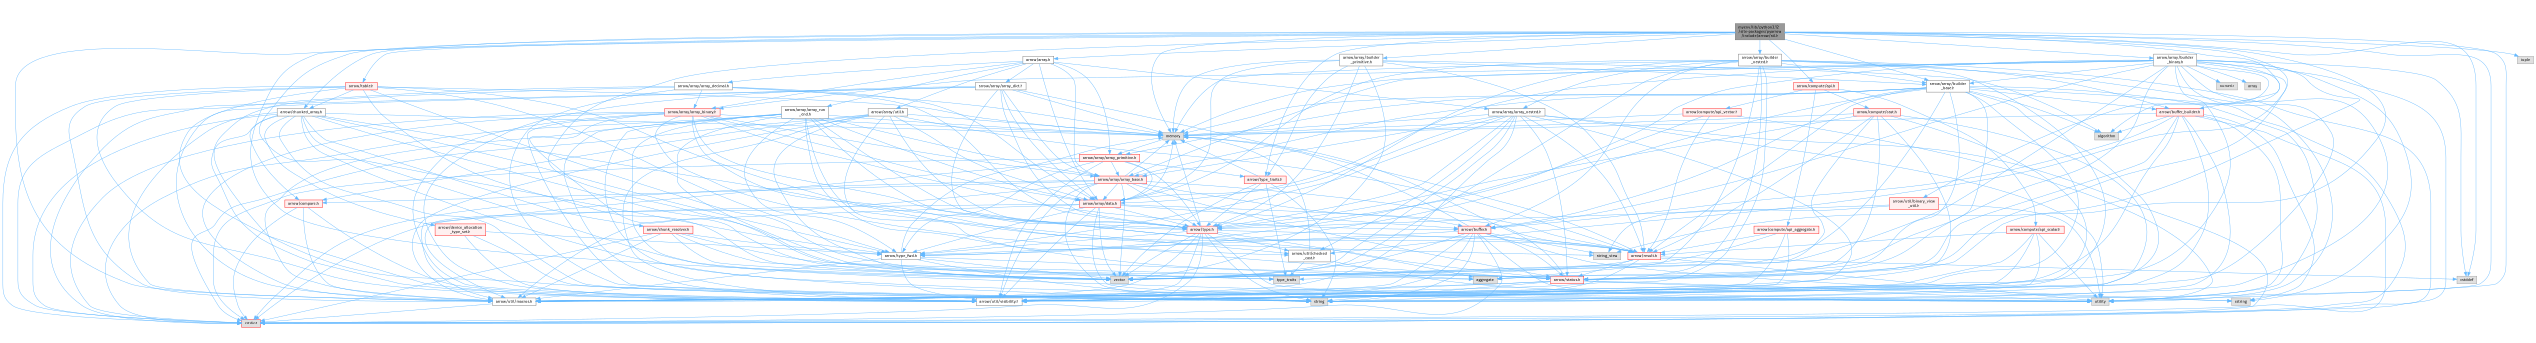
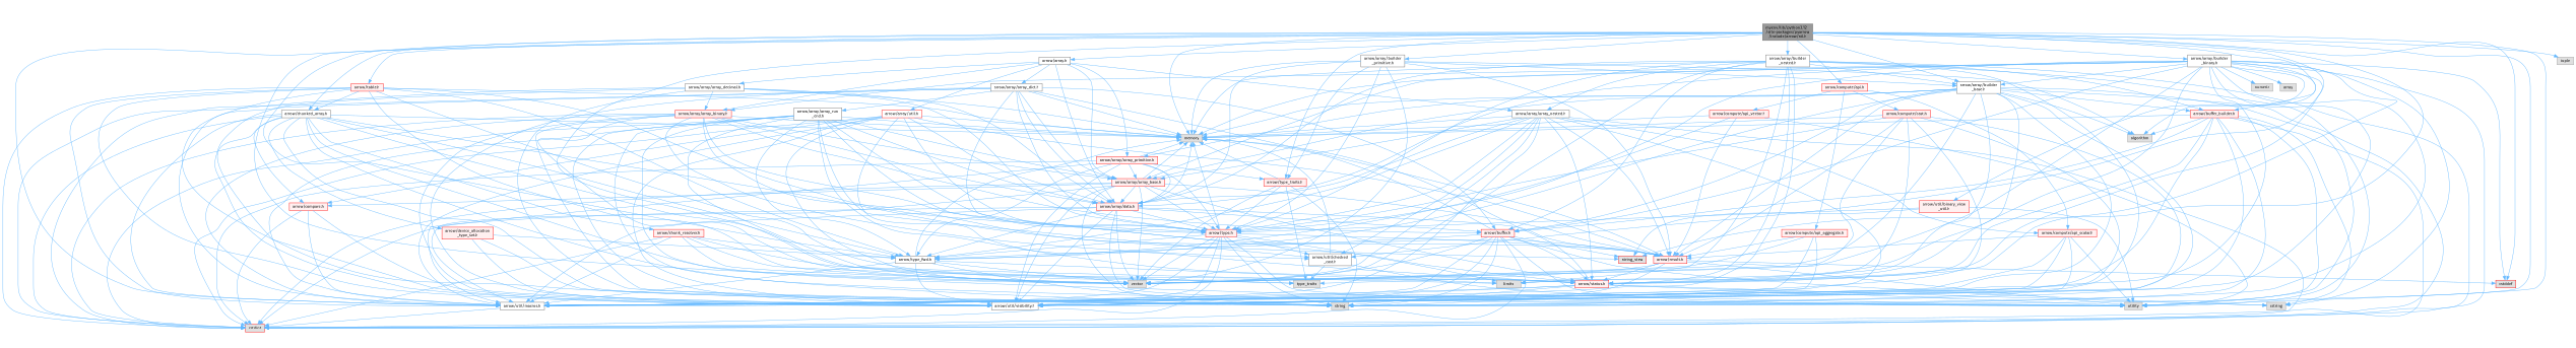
  digraph {
    fontname="Fira Sans"
    node [color=red fillcolor="#FFF0F0" fontname="Fira Sans" fontsize=10 shape=box style=filled]
    edge [color=steelblue1 fontname="Fira Sans" fontsize=10 labelfontname=Helvetica labelfontsize=10 style=solid]
    n1 [color=gray40 fillcolor=grey60 fontcolor=black height=0.2 label="myenv/lib/python3.12\l/site-packages/pyarrow\l/include/arrow/stl.h" width=0.4]
    n2 [color=grey60 fillcolor="#E0E0E0" height=0.2 label=algorithm width=0.4]
-   n3 [color=grey60 fillcolor="#E0E0E0" height=0.2 label=cstddef width=0.4]
+   n3 [fillcolor="#E0E0E0" height=0.2 label=cstddef width=0.4]
    n4 [color=grey60 fillcolor="#E0E0E0" height=0.2 label=memory width=0.4]
    n5 [color=grey60 fillcolor="#E0E0E0" height=0.2 label=string width=0.4]
    n6 [color=grey60 fillcolor="#E0E0E0" height=0.2 label=tuple width=0.4]
    n7 [color=grey60 fillcolor="#E0E0E0" height=0.2 label=type_traits width=0.4]
    n8 [color=grey60 fillcolor="#E0E0E0" height=0.2 label=utility width=0.4]
    n9 [color=grey60 fillcolor="#E0E0E0" height=0.2 label=vector width=0.4]
    n10 [color=grey40 fillcolor=white height=0.2 label="arrow/array.h" width=0.4]
    n11 [height=0.2 label="arrow/status.h" width=0.4]
    n12 [color=grey40 fillcolor=white height=0.2 label="arrow/util/macros.h" width=0.4]
    n13 [color=grey40 fillcolor=white height=0.2 label="arrow/type_fwd.h" width=0.4]
    n14 [color=grey40 fillcolor=white height=0.2 label="arrow/util/checked\l_cast.h" width=0.4]
    n15 [height=0.2 label="arrow/type_traits.h" width=0.4]
    n16 [color=grey40 fillcolor=white height=0.2 label="arrow/array/builder\l_base.h" width=0.4]
    n17 [color=grey40 fillcolor=white height=0.2 label="arrow/array/builder\l_binary.h" width=0.4]
    n18 [color=grey40 fillcolor=white height=0.2 label="arrow/array/builder\l_nested.h" width=0.4]
    n19 [color=grey40 fillcolor=white height=0.2 label="arrow/array/builder\l_primitive.h" width=0.4]
    n20 [color=grey40 fillcolor=white height=0.2 label="arrow/chunked_array.h" width=0.4]
    n21 [height=0.2 label="arrow/compute/api.h" width=0.4]
    n22 [height=0.2 label="arrow/table.h" width=0.4]
    n23 [height=0.2 label="arrow/array/array_base.h" width=0.4]
    n24 [height=0.2 label="arrow/array/data.h" width=0.4]
    n25 [height=0.2 label="arrow/array/array_binary.h" width=0.4]
    n26 [color=grey40 fillcolor=white height=0.2 label="arrow/array/array_decimal.h" width=0.4]
    n27 [color=grey40 fillcolor=white height=0.2 label="arrow/array/array_dict.h" width=0.4]
    n28 [color=grey40 fillcolor=white height=0.2 label="arrow/array/array_nested.h" width=0.4]
    n29 [height=0.2 label="arrow/array/array_primitive.h" width=0.4]
    n30 [color=grey40 fillcolor=white height=0.2 label="arrow/array/array_run\l_end.h" width=0.4]
-   n31 [color=grey40 fillcolor=white height=0.2 label="arrow/array/util.h" width=0.4]
+   n31 [fillcolor=white height=0.2 label="arrow/array/util.h" width=0.4]
    n32 [color=grey40 fillcolor=white height=0.2 label="arrow/util/visibility.h" width=0.4]
    n33 [color=grey60 fillcolor="#E0E0E0" height=0.2 label=cstring width=0.4]
    n34 [fillcolor="#E0E0E0" height=0.2 label=cstdint width=0.4]
-   n35 [color=grey60 fillcolor="#E0E0E0" height=0.2 label=aggregate width=0.4]
+   n35 [color=grey60 fillcolor="#E0E0E0" height=0.2 label=limits width=0.4]
    n36 [height=0.2 label="arrow/type.h" width=0.4]
    n37 [height=0.2 label="arrow/buffer.h" width=0.4]
    n38 [height=0.2 label="arrow/result.h" width=0.4]
    n39 [height=0.2 label="arrow/buffer_builder.h" width=0.4]
-   n40 [color=grey60 fillcolor="#E0E0E0" height=0.2 label=string_view width=0.4]
+   n40 [fillcolor="#E0E0E0" height=0.2 label=string_view width=0.4]
    n41 [color=grey60 fillcolor="#E0E0E0" height=0.2 label=array width=0.4]
    n42 [color=grey60 fillcolor="#E0E0E0" height=0.2 label=numeric width=0.4]
    n43 [height=0.2 label="arrow/util/binary_view\l_util.h" width=0.4]
    n44 [height=0.2 label="arrow/compare.h" width=0.4]
    n45 [height=0.2 label="arrow/chunk_resolver.h" width=0.4]
    n46 [height=0.2 label="arrow/device_allocation\l_type_set.h" width=0.4]
    n47 [height=0.2 label="arrow/compute/api_aggregate.h" width=0.4]
    n48 [height=0.2 label="arrow/compute/api_scalar.h" width=0.4]
    n49 [height=0.2 label="arrow/compute/api_vector.h" width=0.4]
    n50 [height=0.2 label="arrow/compute/cast.h" width=0.4]
    n1 -> n2
    n1 -> n3
    n1 -> n4
    n1 -> n5
    n1 -> n6
    n1 -> n7
    n1 -> n8
    n1 -> n9
    n1 -> n10
    n1 -> n11
    n1 -> n12
    n1 -> n13
    n1 -> n14
    n1 -> n15
    n1 -> n16
    n1 -> n17
    n1 -> n18
    n1 -> n19
    n1 -> n20
    n1 -> n21
    n1 -> n22
    n10 -> n23
    n10 -> n24
    n10 -> n25
    n10 -> n26
    n10 -> n27
    n10 -> n28
    n10 -> n29
-   n10 -> n30
+   n27 -> n30
    n10 -> n31
    n11 -> n4
    n11 -> n5
    n11 -> n8
    n11 -> n12
    n11 -> n32
    n11 -> n33
    n12 -> n34
    n13 -> n4
    n13 -> n5
    n13 -> n9
    n13 -> n12
    n13 -> n32
    n13 -> n35
    n14 -> n4
    n14 -> n7
    n14 -> n8
    n15 -> n4
    n15 -> n5
    n15 -> n7
    n15 -> n9
    n15 -> n36
    n16 -> n2
    n16 -> n4
    n16 -> n8
    n16 -> n9
    n16 -> n11
    n16 -> n12
    n16 -> n13
    n16 -> n23
    n16 -> n29
    n16 -> n32
    n16 -> n34
    n16 -> n35
    n16 -> n37
    n16 -> n38
    n16 -> n39
    n17 -> n3
    n17 -> n4
    n17 -> n5
    n17 -> n9
    n17 -> n11
    n17 -> n12
    n17 -> n16
    n17 -> n23
    n17 -> n24
    n17 -> n25
    n17 -> n32
    n17 -> n33
    n17 -> n34
    n17 -> n35
    n17 -> n36
    n17 -> n37
    n17 -> n39
    n17 -> n40
    n17 -> n41
    n17 -> n42
    n17 -> n43
    n18 -> n4
    n18 -> n8
    n18 -> n9
    n18 -> n11
    n18 -> n12
    n18 -> n16
    n18 -> n24
    n18 -> n28
    n18 -> n32
    n18 -> n34
    n18 -> n35
    n18 -> n36
    n18 -> n37
    n18 -> n39
    n19 -> n2
    n19 -> n4
    n19 -> n9
    n19 -> n15
    n19 -> n16
    n19 -> n24
    n19 -> n36
    n19 -> n38
    n20 -> n4
    n20 -> n5
    n20 -> n8
    n20 -> n9
    n20 -> n11
    n20 -> n12
    n20 -> n13
    n20 -> n32
    n20 -> n34
    n20 -> n38
    n20 -> n44
    n20 -> n45
    n20 -> n46
    n21 -> n47
    n21 -> n48
    n21 -> n49
    n21 -> n50
    n22 -> n4
    n22 -> n5
    n22 -> n9
    n22 -> n11
    n22 -> n12
    n22 -> n13
    n22 -> n20
    n22 -> n32
    n22 -> n34
    n22 -> n36
    n23 -> n4
    n23 -> n5
    n23 -> n9
    n23 -> n11
    n23 -> n12
    n23 -> n24
    n23 -> n32
    n23 -> n34
    n23 -> n36
-   n23 -> n37
+   n27 -> n37
    n23 -> n38
    n23 -> n44
    n24 -> n4
    n24 -> n8
    n24 -> n9
    n24 -> n12
    n24 -> n13
    n24 -> n32
    n24 -> n34
    n24 -> n36
    n24 -> n37
    n24 -> n38
    n25 -> n4
    n25 -> n5
    n25 -> n9
    n25 -> n12
    n25 -> n14
    n25 -> n23
    n25 -> n24
    n25 -> n32
    n25 -> n34
    n25 -> n36
    n25 -> n37
    n25 -> n40
    n26 -> n4
    n26 -> n5
    n26 -> n24
    n26 -> n25
    n26 -> n32
    n26 -> n34
    n26 -> n36
    n27 -> n4
    n27 -> n11
    n27 -> n12
    n27 -> n23
    n27 -> n24
    n27 -> n32
    n27 -> n34
    n27 -> n36
    n27 -> n38
    n28 -> n4
-   n28 -> n8
+   n28 -> n48
    n28 -> n9
    n28 -> n11
    n28 -> n12
    n28 -> n13
    n28 -> n14
    n28 -> n23
    n28 -> n24
    n28 -> n32
    n28 -> n34
    n28 -> n36
    n28 -> n38
-   n4 -> n29
+   n29 -> n4
    n29 -> n12
    n29 -> n13
    n29 -> n15
    n29 -> n23
    n29 -> n24
    n29 -> n32
    n29 -> n34
    n29 -> n36
    n30 -> n4
    n30 -> n5
    n30 -> n8
    n30 -> n9
    n30 -> n11
    n30 -> n12
    n30 -> n13
    n30 -> n14
    n30 -> n23
    n30 -> n24
    n30 -> n32
    n30 -> n34
    n30 -> n36
    n30 -> n38
    n31 -> n4
    n31 -> n9
    n31 -> n11
    n31 -> n12
    n31 -> n24
    n31 -> n32
    n31 -> n34
    n31 -> n36
    n31 -> n38
    n31 -> n44
    n36 -> n4
    n36 -> n5
    n36 -> n8
    n36 -> n9
    n36 -> n12
    n36 -> n13
    n36 -> n14
    n36 -> n32
    n36 -> n34
    n36 -> n35
    n36 -> n38
    n37 -> n4
    n37 -> n5
    n37 -> n8
    n37 -> n9
    n37 -> n11
    n37 -> n12
    n37 -> n13
    n37 -> n32
    n37 -> n33
    n37 -> n34
    n37 -> n40
    n38 -> n3
    n38 -> n5
    n38 -> n7
    n38 -> n8
    n38 -> n11
    n39 -> n2
    n39 -> n4
    n39 -> n5
    n39 -> n8
    n39 -> n11
    n39 -> n12
    n39 -> n32
    n39 -> n33
    n39 -> n34
    n39 -> n37
    n43 -> n8
    n43 -> n36
    n43 -> n40
    n44 -> n12
    n44 -> n32
    n44 -> n34
    n45 -> n7
    n45 -> n9
    n45 -> n12
    n45 -> n13
    n45 -> n34
    n45 -> n35
    n46 -> n5
    n46 -> n13
    n46 -> n32
    n47 -> n9
    n47 -> n12
    n47 -> n32
    n47 -> n38
    n48 -> n5
    n48 -> n8
    n48 -> n12
    n48 -> n32
    n48 -> n38
    n49 -> n4
    n49 -> n8
    n49 -> n13
    n49 -> n38
    n50 -> n4
    n50 -> n5
    n50 -> n9
    n50 -> n11
    n50 -> n12
    n50 -> n32
    n50 -> n36
    n50 -> n38
  }
